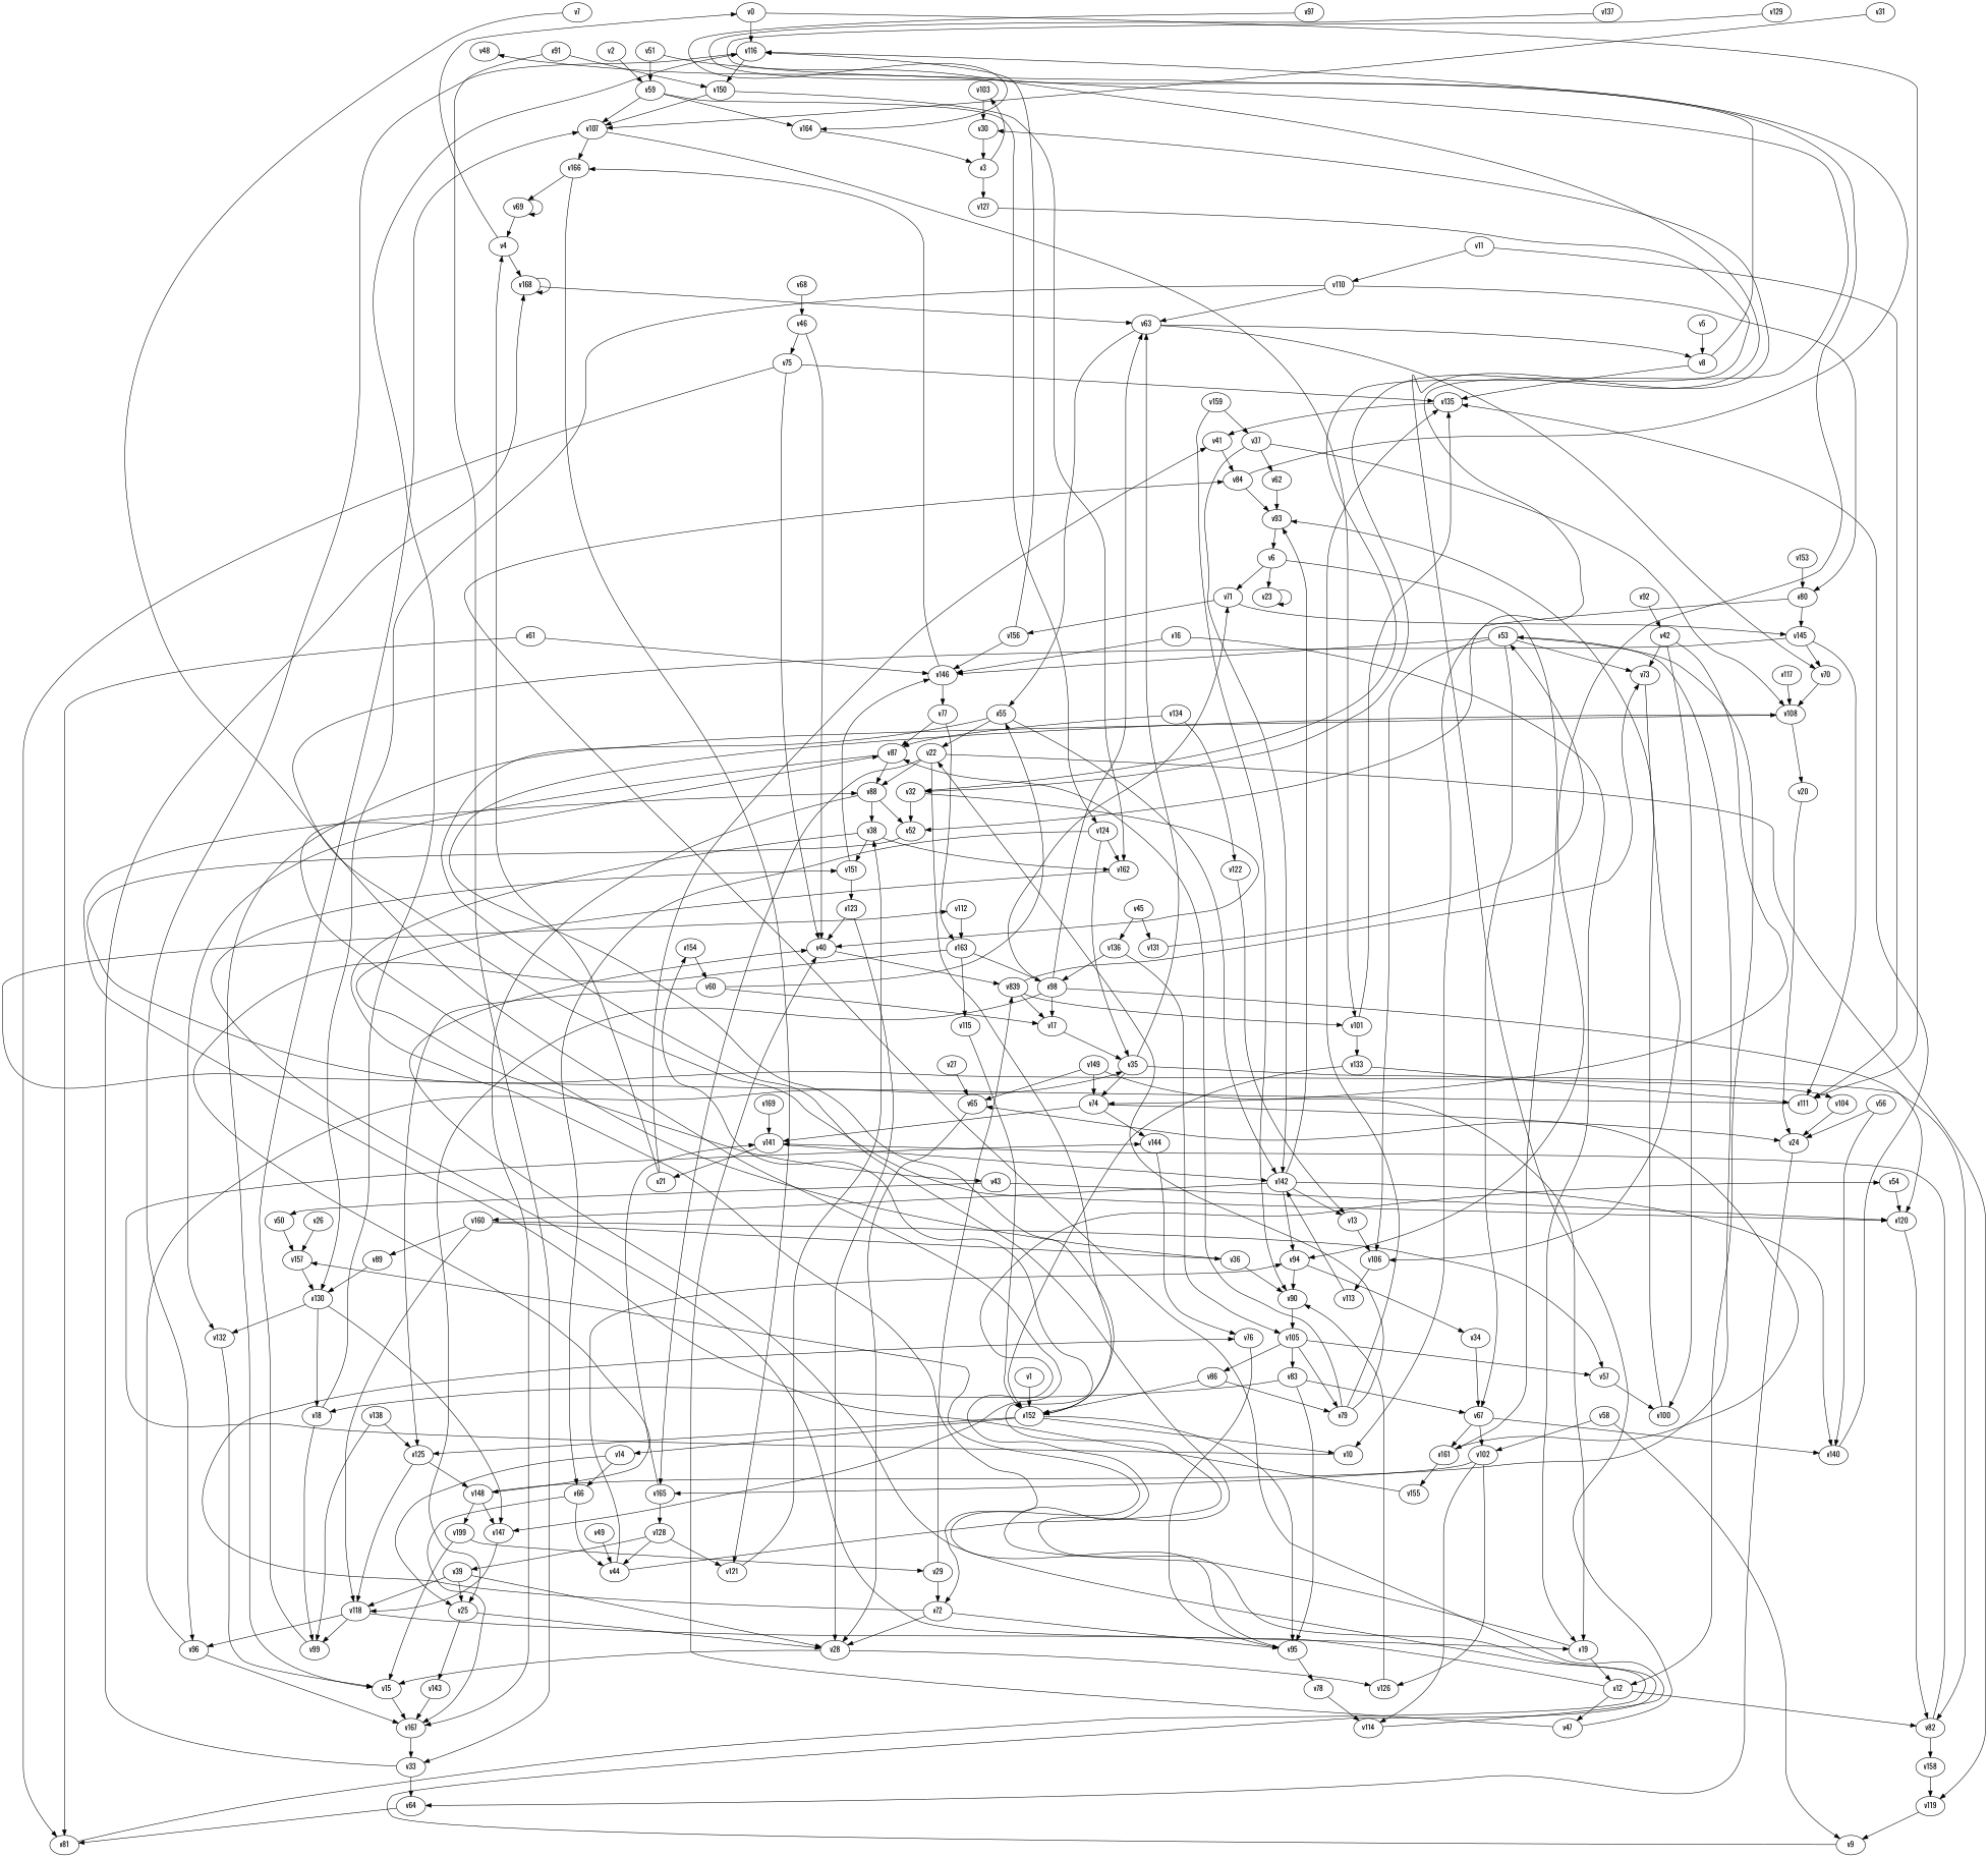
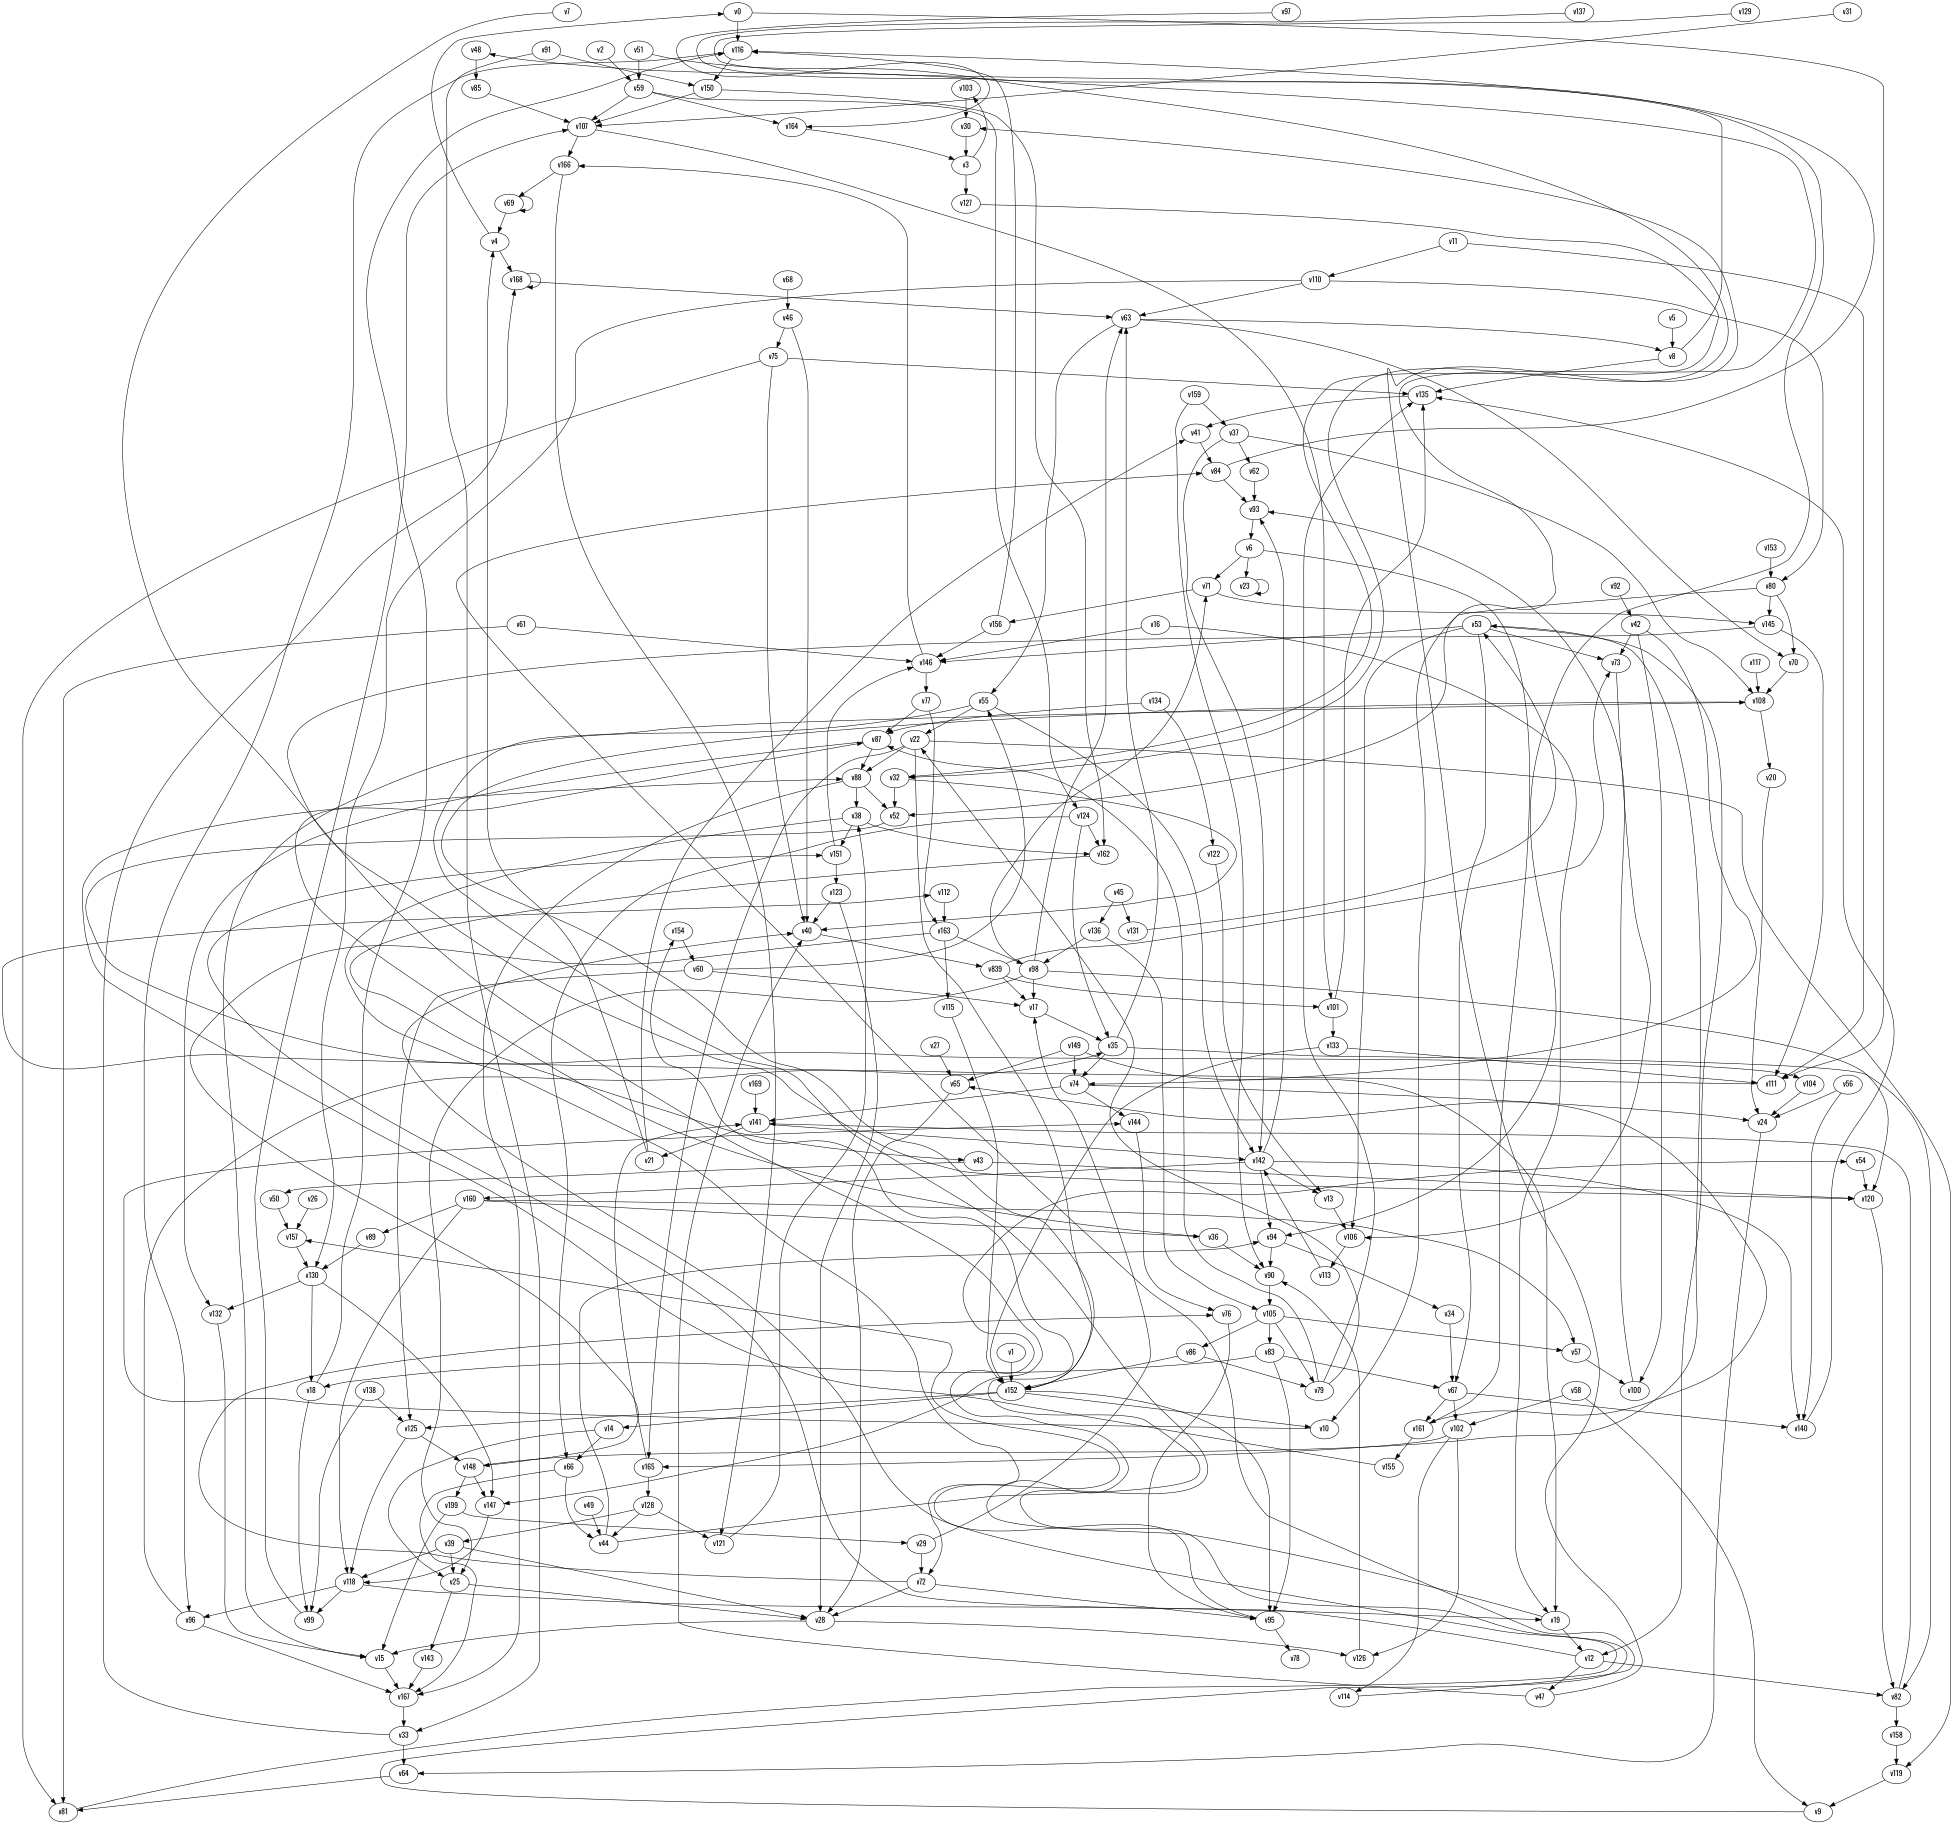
  digraph {
    fontname=Oswald
    node [fontname=Oswald player=1]
    edge [fontname=Oswald]
    v111 [player=0]
    v0
    v116 [player=0]
    v112 [player=0]
    v150 [player=0]
    v96
    v1 [player=0]
    v152 [player=0]
    v48
+   v85
    v10 [player=0]
    v14
    v125
    v95 [player=0]
    v2 [player=0]
    v59 [player=0]
    v107 [player=0]
    v124
    v164 [player=0]
    v3
    v103
    v127 [player=0]
    v30 [player=0]
    v32 [player=0]
    v4
    v168 [player=0]
    v63
    v5
    v8
    v135
    v6 [player=0]
    v23 [player=0]
    v71
    v161
    v145
    v156 [player=0]
    v65
    v155
    v7 [player=0]
    v147 [player=0]
    v118
    v41 [player=0]
    v9 [player=0]
    v108 [player=0]
    v20
    v144
    v76 [player=0]
    v11
    v110 [player=0]
    v80 [player=0]
    v130 [player=0]
    v12 [player=0]
    v47
    v82
    v151
    v40
    v141
    v158 [player=0]
    v146
    v123
    v13 [player=0]
    v106
    v113 [player=0]
    v25
    v66 [player=0]
    v28
    v143 [player=0]
    v167
    v44
    v15 [player=0]
    v33
    v16
    v19
    v54
    v77
    v166 [player=0]
    v17
    v35
    v74
    v18 [player=0]
    v99
    v120 [player=0]
    v24 [player=0]
    v64 [player=0]
    v21
    v84
    v22
    v88 [player=0]
    v119
    v165
    v52 [player=0]
    v38 [player=0]
    v128 [player=0]
    v81 [player=0]
    v126
    v26
    v157
    v27 [player=0]
    v90 [player=0]
    v72 [player=0]
    v29
    n102 [label=v839]
    v73
    v101 [player=0]
    v31 [player=0]
    v104
    v34 [player=0]
    v67
    v140 [player=0]
    v102
    v55 [player=0]
    v70
    v87 [player=0]
    v36
    v132
    v105
    v37 [player=0]
    v62 [player=0]
    v142
    v93
    v94
    v160 [player=0]
    v162
    v43 [player=0]
    v39
    v42 [player=0]
    v100
    v50 [player=0]
    v154
    v60 [player=0]
    v45 [player=0]
    v131
    v136
    v53 [player=0]
    v98
    v46
    v75 [player=0]
    v49 [player=0]
    v51
    v56 [player=0]
    v57 [player=0]
    v58 [player=0]
    v114
    v148 [player=0]
    v61
    v68 [player=0]
    v69 [player=0]
    v78
    v163 [player=0]
    v115
    v79
    v83 [player=0]
    v86
    v89 [player=0]
    v91
    v92 [player=0]
    v97 [player=0]
    v133
    v121 [player=0]
    n160 [label=v199 player=0]
    v117
    v122 [player=0]
    v129
    v134
    v137
    v138 [player=0]
    v149
    v153 [player=0]
    v159
    v169 [player=0]
    v111 -> v112 [constraint="t >= 1"]
    v0 -> v111
    v0 -> v116
    v116 -> v150
    v116 -> v96
    v112 -> v163
    v150 -> v107
    v150 -> v162
    v96 -> v167
    v96 -> v35
    v1 -> v152
    v152 -> v10
    v152 -> v14
    v152 -> v125
    v152 -> v95
+   v48 -> v85
+   v85 -> v107
    v10 -> v144 [constraint="t < 6"]
    v14 -> v25 [constraint="t < 5"]
    v14 -> v66
    v125 -> v118
    v125 -> v148
    v95 -> v157 [constraint="t < 15"]
    v95 -> v78
    v2 -> v59
    v59 -> v107
    v59 -> v124
    v59 -> v164
    v107 -> v166
    v107 -> v101
    v124 -> v66
    v124 -> v35
    v124 -> v162
    v164 -> v3
    v3 -> v103 [constraint="t mod 4 == 1"]
    v3 -> v127
    v103 -> v30
    v127 -> v32 [constraint="t mod 2 == 0"]
    v30 -> v3
    v32 -> v40 [constraint="t mod 4 == 2"]
    v32 -> v52
    v4 -> v0
    v4 -> v168
    v168 -> v168
    v168 -> v63
    v63 -> v8
    v63 -> v55
    v63 -> v70
    v5 -> v8
    v8 -> v116
    v8 -> v135
    v135 -> v41
    v6 -> v23
    v6 -> v71
    v6 -> v161
    v23 -> v23
    v71 -> v145
    v71 -> v156
    v161 -> v65 [constraint="t >= 5"]
    v161 -> v155
    v145 -> v111
    v145 -> v120 [constraint="t >= 5"]
-   v145 -> v70
+   v80 -> v70
    v156 -> v116
    v156 -> v146
    v65 -> v28
    v155 -> v88 [constraint="t mod 3 == 0"]
    v7 -> v147 [constraint="t < 14"]
    v147 -> v118 [constraint="t >= 2"]
    v118 -> v96
    v118 -> v19
    v118 -> v99
    v41 -> v84
    v9 -> v108 [constraint="t mod 5 == 0"]
    v108 -> v152 [constraint="t mod 5 == 1"]
    v108 -> v20
    v20 -> v24
    v144 -> v76
    v76 -> v95
    v11 -> v111
    v11 -> v110
    v110 -> v63
    v110 -> v80
    v110 -> v130
    v80 -> v10
    v80 -> v145
    v130 -> v147
    v130 -> v18
    v130 -> v132
    v12 -> v47
    v12 -> v82
    v12 -> v151 [constraint="t < 14"]
    v47 -> v30 [constraint="t mod 3 == 2"]
    v47 -> v40
    v82 -> v141
    v82 -> v158
    v151 -> v146
    v151 -> v123
    v40 -> n102
    v141 -> v21
    v141 -> v142
    v158 -> v119
    v146 -> v77
    v146 -> v166
    v123 -> v40
    v123 -> v28
    v13 -> v106
    v106 -> v113
    v113 -> v142
    v25 -> v28
    v25 -> v143
    v66 -> v167 [constraint="t < 11"]
    v66 -> v44
    v28 -> v15
    v28 -> v126
    v143 -> v167
    v167 -> v33
    v44 -> v94
    v44 -> v154 [constraint="t mod 2 == 0"]
    v15 -> v167
    v33 -> v168
    v33 -> v64
    v16 -> v146
    v16 -> v19
    v19 -> v12
    v19 -> v54 [constraint="t >= 1"]
    v54 -> v120
    v77 -> v87
    v77 -> v163
    v166 -> v69
    v166 -> v121
    v17 -> v35
    v35 -> v63
    v35 -> v82
    v35 -> v74
    v74 -> v144
    v74 -> v141
    v74 -> v24
    v18 -> v116
    v18 -> v99
    v99 -> v107
    v120 -> v82
    v24 -> v64
    v64 -> v81
    v21 -> v4
    v21 -> v41
    v84 -> v48 [constraint="t mod 2 == 0"]
    v84 -> v93
    v22 -> v152
    v22 -> v88
    v22 -> v119
    v22 -> v165
    v88 -> v167
    v88 -> v52
    v88 -> v38
    v119 -> v9
    v165 -> v141
    v165 -> v128
    v52 -> v104 [constraint="t >= 1"]
    v38 -> v151
    v38 -> v72 [constraint="t >= 4"]
    v38 -> v162
    v128 -> v44
    v128 -> v39
    v128 -> v121
    v81 -> v40 [constraint="t >= 1"]
    v126 -> v90
    v26 -> v157
    v157 -> v130
    v27 -> v65
    v90 -> v105
    v72 -> v95
    v72 -> v76 [constraint="t >= 2"]
    v72 -> v28
    v29 -> v72
-   v29 -> n102
+   v29 -> v17
    n102 -> v17
    n102 -> v73 [constraint="t < 7"]
    n102 -> v101
    v73 -> v106 [constraint="t < 8"]
    v101 -> v135
    v101 -> v133
    v31 -> v107 [constraint="t >= 2"]
    v104 -> v24
    v34 -> v67
    v67 -> v161
    v67 -> v140
    v67 -> v102
    v140 -> v135
    v102 -> v165
    v102 -> v126
    v102 -> v114
    v55 -> v15
    v55 -> v22
    v55 -> v142
    v70 -> v108
    v87 -> v88
    v87 -> v132
    v36 -> v90
    v36 -> v87 [constraint="t < 9"]
    v132 -> v15
    v105 -> v57
    v105 -> v79
    v105 -> v83
    v105 -> v86
    v37 -> v108
    v37 -> v62
    v37 -> v142
    v62 -> v93
    v142 -> v13
    v142 -> v140
    v142 -> v93
    v142 -> v94
    v142 -> v160
    v93 -> v6
    v94 -> v90
    v94 -> v34
    v160 -> v118
    v160 -> v36
    v160 -> v57
    v160 -> v89
    v162 -> v43 [constraint="t mod 2 == 1"]
    v43 -> v120
    v43 -> v50
    v39 -> v118
    v39 -> v25
    v39 -> v28
    v42 -> v74 [constraint="t mod 2 == 1"]
    v42 -> v73
    v42 -> v100
    v100 -> v93
    v50 -> v157
    v154 -> v60
    v60 -> v125
    v60 -> v17
    v60 -> v55 [constraint="t mod 4 == 2"]
    v45 -> v131
    v45 -> v136
    v131 -> v53 [constraint="t >= 2"]
    v136 -> v105
    v136 -> v98
    v53 -> v12
    v53 -> v146
    v53 -> v106
    v53 -> v73
    v53 -> v67
    v98 -> v63
    v98 -> v71
    v98 -> v25
    v98 -> v17
    v98 -> v120
    v46 -> v40
    v46 -> v75
    v75 -> v135
    v75 -> v40
    v75 -> v81
    v49 -> v44
    v51 -> v59
    v51 -> v32 [constraint="t >= 5"]
    v56 -> v24
    v56 -> v140
    v57 -> v100
    v58 -> v9
    v58 -> v102
    v114 -> v84 [constraint="t < 11"]
    v148 -> v147
    v148 -> v53 [constraint="t < 15"]
    v148 -> n160
    v61 -> v146
    v61 -> v81
    v68 -> v46
    v69 -> v4
    v69 -> v69
-   v78 -> v114
    v163 -> v98
    v163 -> v148 [constraint="t mod 4 == 2"]
    v163 -> v115
    v115 -> v152
    v79 -> v135
    v79 -> v22 [constraint="t >= 2"]
    v79 -> v87
    v83 -> v95
    v83 -> v18
    v83 -> v67
    v86 -> v152
    v86 -> v79
    v89 -> v130
    v91 -> v150
    v91 -> v33
    v92 -> v42
    v97 -> v164 [constraint="t mod 4 == 1"]
    v133 -> v111
    v133 -> v152
    v121 -> v38
    n160 -> v15
    n160 -> v29
    v117 -> v108
    v122 -> v13
    v129 -> v94 [constraint="t mod 5 == 4"]
    v134 -> v87
    v134 -> v122
    v137 -> v52 [constraint="t mod 3 == 1"]
    v138 -> v125
    v138 -> v99
    v149 -> v65
    v149 -> v19
    v149 -> v74
    v153 -> v80
    v159 -> v90
    v159 -> v37
    v169 -> v141
  }
